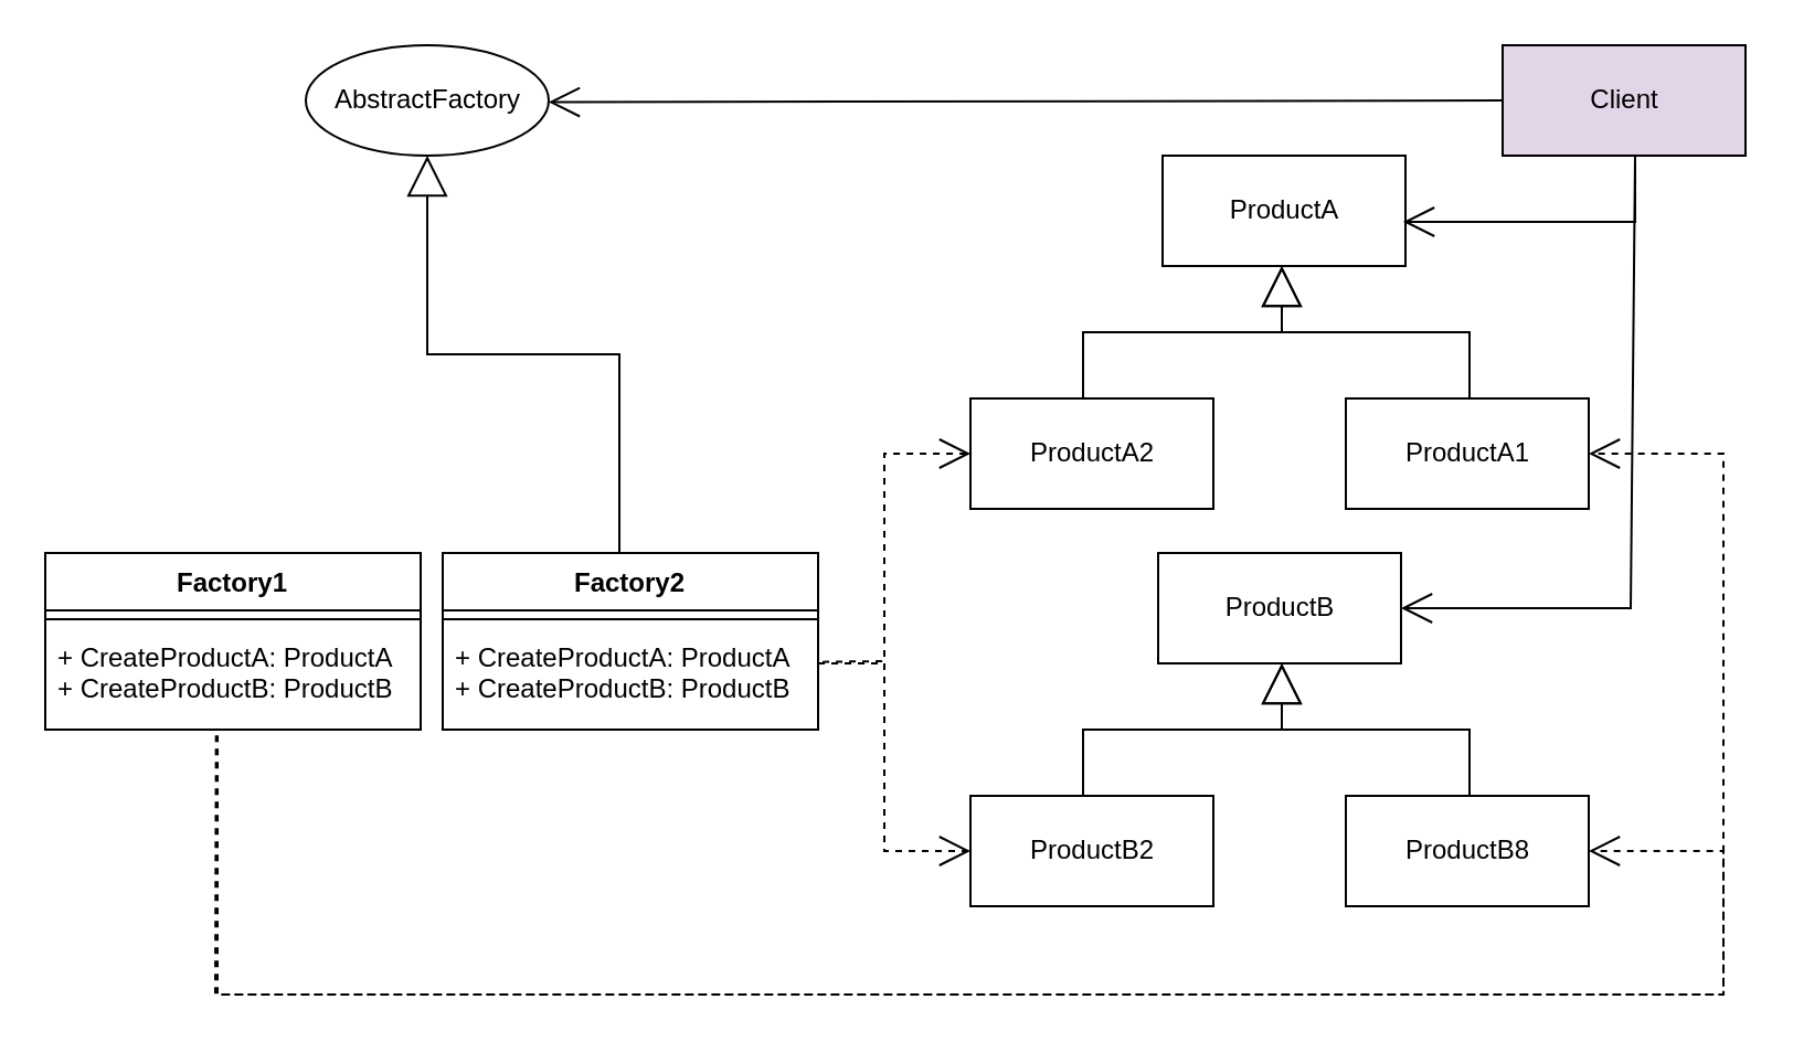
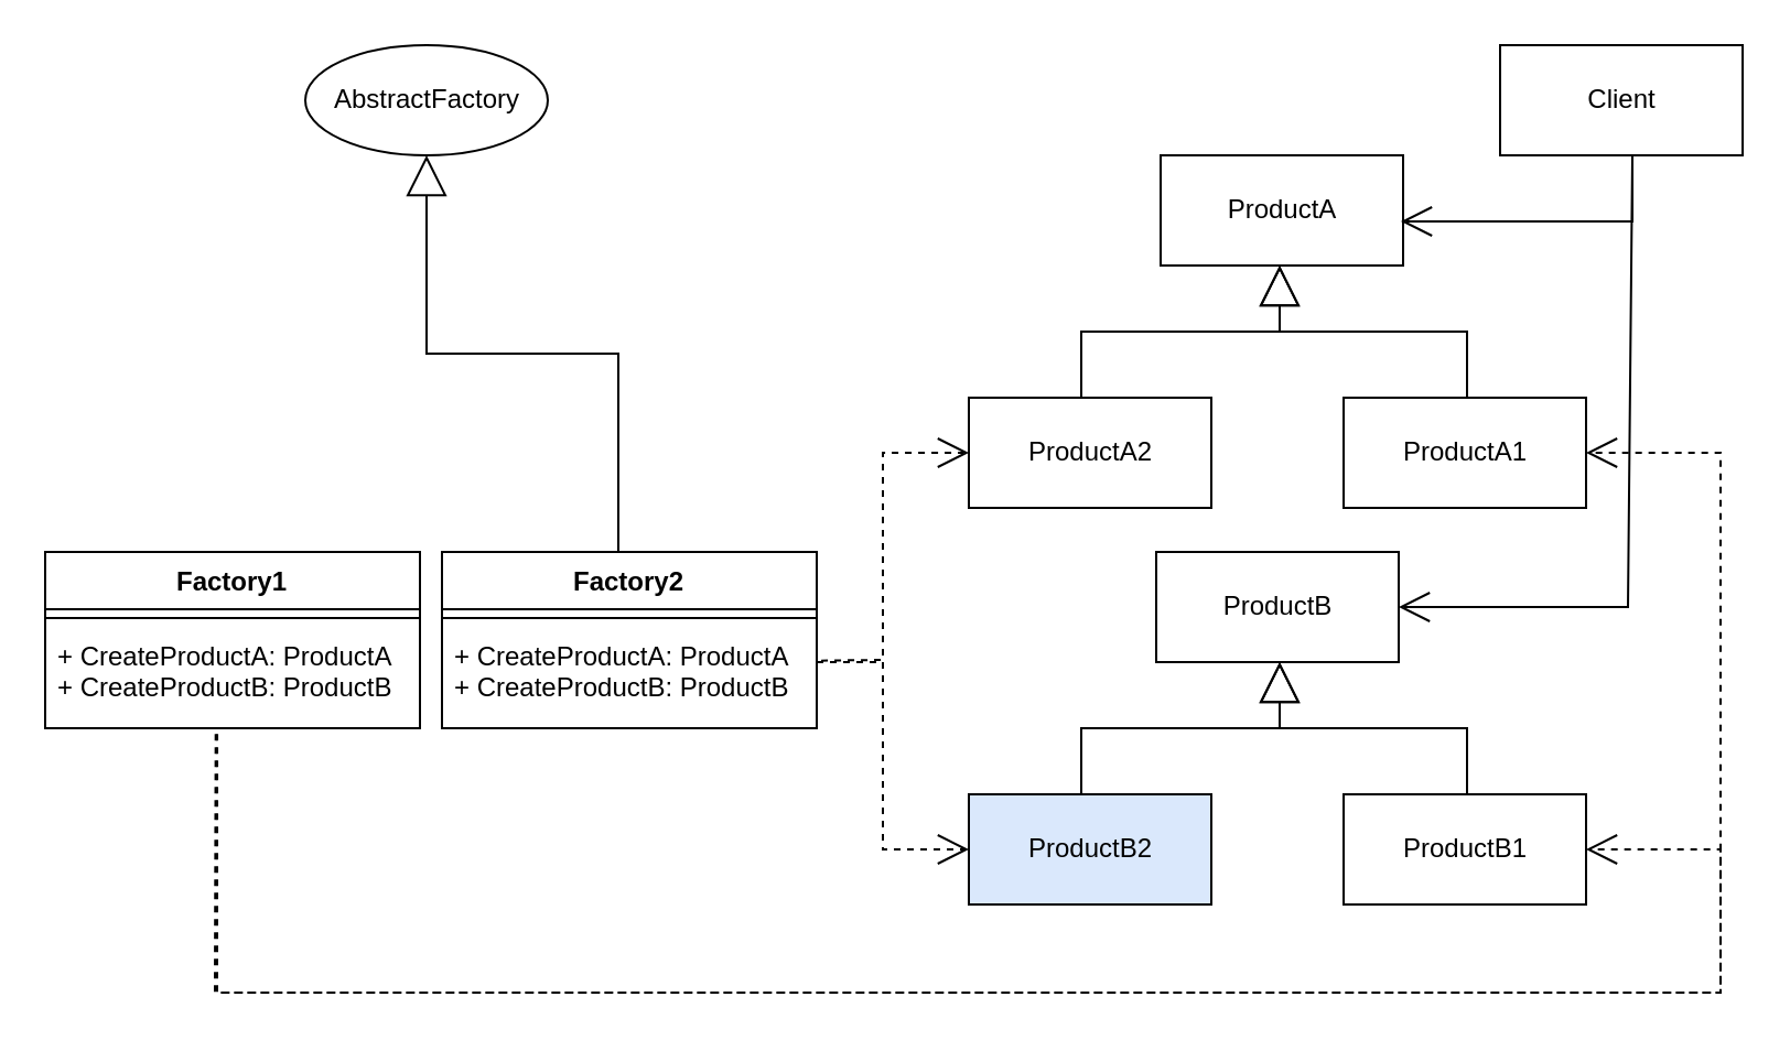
  <mxCell id="0" />
  <mxCell id="1" parent="0" />
  <mxCell id="2" value="AbstractFactory" style="ellipse;html=1;" parent="1" vertex="1"><mxGeometry x="138" y="20" width="110" height="50" as="geometry" /></mxCell>
  <mxCell id="3" value="" style="endArrow=block;endSize=16;endFill=0;html=1;rounded=0;entryX=0.5;entryY=1;entryDx=0;entryDy=0;exitX=0.5;exitY=0;exitDx=0;exitDy=0;edgeStyle=orthogonalEdgeStyle;" parent="1" target="2" edge="1"><mxGeometry width="160" relative="1" as="geometry"><mxPoint x="265" y="250" as="sourcePoint" /><mxPoint x="420" y="200" as="targetPoint" /><Array as="points"><mxPoint x="280" y="250" /><mxPoint x="280" y="160" /><mxPoint x="193" y="160" /></Array></mxGeometry></mxCell>
  <mxCell id="4" value="ProductA" style="html=1;" parent="1" vertex="1"><mxGeometry x="526" y="70" width="110" height="50" as="geometry" /></mxCell>
  <mxCell id="5" value="ProductA2" style="html=1;" parent="1" vertex="1"><mxGeometry x="439" y="180" width="110" height="50" as="geometry" /></mxCell>
  <mxCell id="6" value="ProductA1" style="html=1;" parent="1" vertex="1"><mxGeometry x="609" y="180" width="110" height="50" as="geometry" /></mxCell>
  <mxCell id="7" value="" style="endArrow=block;endSize=16;endFill=0;html=1;rounded=0;entryX=0.5;entryY=1;entryDx=0;entryDy=0;" parent="1" edge="1"><mxGeometry width="160" relative="1" as="geometry"><mxPoint x="665" y="180" as="sourcePoint" /><mxPoint x="580" y="120" as="targetPoint" /><Array as="points"><mxPoint x="665" y="150" /><mxPoint x="580" y="150" /></Array></mxGeometry></mxCell>
  <mxCell id="8" value="" style="endArrow=block;endSize=16;endFill=0;html=1;rounded=0;exitX=0.5;exitY=0;exitDx=0;exitDy=0;entryX=0.5;entryY=1;entryDx=0;entryDy=0;edgeStyle=elbowEdgeStyle;elbow=vertical;" parent="1" edge="1"><mxGeometry width="160" relative="1" as="geometry"><mxPoint x="490" y="180" as="sourcePoint" /><mxPoint x="580" y="120" as="targetPoint" /></mxGeometry></mxCell>
  <mxCell id="9" value="ProductB" style="html=1;" parent="1" vertex="1"><mxGeometry x="524" y="250" width="110" height="50" as="geometry" /></mxCell>
- <mxCell id="10" value="ProductB2" style="html=1;" parent="1" vertex="1"><mxGeometry x="439" y="360" width="110" height="50" as="geometry" /></mxCell>
- <mxCell id="11" value="ProductB8" style="html=1;" parent="1" vertex="1"><mxGeometry x="609" y="360" width="110" height="50" as="geometry" /></mxCell>
+ <mxCell id="10" value="ProductB2" style="html=1;fillColor=#dae8fc;" parent="1" vertex="1"><mxGeometry x="439" y="360" width="110" height="50" as="geometry" /></mxCell>
+ <mxCell id="11" value="ProductB1" style="html=1;" parent="1" vertex="1"><mxGeometry x="609" y="360" width="110" height="50" as="geometry" /></mxCell>
  <mxCell id="12" value="" style="endArrow=block;endSize=16;endFill=0;html=1;rounded=0;entryX=0.5;entryY=1;entryDx=0;entryDy=0;" parent="1" edge="1"><mxGeometry width="160" relative="1" as="geometry"><mxPoint x="665" y="360" as="sourcePoint" /><mxPoint x="580" y="300" as="targetPoint" /><Array as="points"><mxPoint x="665" y="330" /><mxPoint x="580" y="330" /></Array></mxGeometry></mxCell>
  <mxCell id="13" value="" style="endArrow=block;endSize=16;endFill=0;html=1;rounded=0;exitX=0.5;exitY=0;exitDx=0;exitDy=0;entryX=0.5;entryY=1;entryDx=0;entryDy=0;edgeStyle=elbowEdgeStyle;elbow=vertical;" parent="1" edge="1"><mxGeometry width="160" relative="1" as="geometry"><mxPoint x="490" y="360" as="sourcePoint" /><mxPoint x="580" y="300" as="targetPoint" /></mxGeometry></mxCell>
  <mxCell id="14" value="Factory1" style="swimlane;fontStyle=1;align=center;verticalAlign=top;childLayout=stackLayout;horizontal=1;startSize=26;horizontalStack=0;resizeParent=1;resizeParentMax=0;resizeLast=0;collapsible=1;marginBottom=0;" parent="1" vertex="1"><mxGeometry x="20" y="250" width="170" height="80" as="geometry" /></mxCell>
  <mxCell id="15" value="" style="line;strokeWidth=1;fillColor=none;align=left;verticalAlign=middle;spacingTop=-1;spacingLeft=3;spacingRight=3;rotatable=0;labelPosition=right;points=[];portConstraint=eastwest;" parent="14" vertex="1"><mxGeometry y="26" width="170" height="8" as="geometry" /></mxCell>
  <mxCell id="16" value="+ CreateProductA: ProductA&#10;+ CreateProductB: ProductB" style="text;strokeColor=none;fillColor=none;align=left;verticalAlign=top;spacingLeft=4;spacingRight=4;overflow=hidden;rotatable=0;points=[[0,0.5],[1,0.5]];portConstraint=eastwest;" parent="14" vertex="1"><mxGeometry y="34" width="170" height="46" as="geometry" /></mxCell>
  <mxCell id="17" value="Factory2" style="swimlane;fontStyle=1;align=center;verticalAlign=top;childLayout=stackLayout;horizontal=1;startSize=26;horizontalStack=0;resizeParent=1;resizeParentMax=0;resizeLast=0;collapsible=1;marginBottom=0;" parent="1" vertex="1"><mxGeometry x="200" y="250" width="170" height="80" as="geometry" /></mxCell>
  <mxCell id="18" value="" style="line;strokeWidth=1;fillColor=none;align=left;verticalAlign=middle;spacingTop=-1;spacingLeft=3;spacingRight=3;rotatable=0;labelPosition=right;points=[];portConstraint=eastwest;" parent="17" vertex="1"><mxGeometry y="26" width="170" height="8" as="geometry" /></mxCell>
  <mxCell id="19" value="+ CreateProductA: ProductA&#10;+ CreateProductB: ProductB" style="text;strokeColor=none;fillColor=none;align=left;verticalAlign=top;spacingLeft=4;spacingRight=4;overflow=hidden;rotatable=0;points=[[0,0.5],[1,0.5]];portConstraint=eastwest;" parent="17" vertex="1"><mxGeometry y="34" width="170" height="46" as="geometry" /></mxCell>
  <mxCell id="20" value="" style="endArrow=open;endSize=12;dashed=1;html=1;rounded=0;elbow=vertical;exitX=1.012;exitY=0.333;exitDx=0;exitDy=0;entryX=0;entryY=0.5;entryDx=0;entryDy=0;exitPerimeter=0;" parent="1" source="19" target="5" edge="1"><mxGeometry width="160" relative="1" as="geometry"><mxPoint x="350" y="210" as="sourcePoint" /><mxPoint x="510" y="210" as="targetPoint" /><Array as="points"><mxPoint x="400" y="299" /><mxPoint x="400" y="205" /></Array></mxGeometry></mxCell>
  <mxCell id="21" value="" style="endArrow=open;endSize=12;dashed=1;html=1;rounded=0;elbow=vertical;entryX=0;entryY=0.5;entryDx=0;entryDy=0;" parent="1" target="10" edge="1"><mxGeometry width="160" relative="1" as="geometry"><mxPoint x="370" y="300" as="sourcePoint" /><mxPoint x="510" y="210" as="targetPoint" /><Array as="points"><mxPoint x="400" y="300" /><mxPoint x="400" y="385" /></Array></mxGeometry></mxCell>
  <mxCell id="22" value="" style="endArrow=open;endSize=12;dashed=1;html=1;rounded=0;elbow=vertical;exitX=0.455;exitY=1.058;exitDx=0;exitDy=0;exitPerimeter=0;entryX=1;entryY=0.5;entryDx=0;entryDy=0;" parent="1" source="16" target="11" edge="1"><mxGeometry width="160" relative="1" as="geometry"><mxPoint x="350" y="210" as="sourcePoint" /><mxPoint x="510" y="210" as="targetPoint" /><Array as="points"><mxPoint x="97" y="450" /><mxPoint x="440" y="450" /><mxPoint x="780" y="450" /><mxPoint x="780" y="385" /></Array></mxGeometry></mxCell>
  <mxCell id="23" value="" style="endArrow=open;endSize=12;dashed=1;html=1;rounded=0;elbow=vertical;exitX=0.459;exitY=1.058;exitDx=0;exitDy=0;exitPerimeter=0;entryX=1;entryY=0.5;entryDx=0;entryDy=0;" parent="1" source="16" target="6" edge="1"><mxGeometry width="160" relative="1" as="geometry"><mxPoint x="107.35" y="342.668" as="sourcePoint" /><mxPoint x="729" y="395" as="targetPoint" /><Array as="points"><mxPoint x="98" y="450" /><mxPoint x="450" y="450" /><mxPoint x="780" y="450" /><mxPoint x="780" y="205" /></Array></mxGeometry></mxCell>
- <mxCell id="24" value="Client" style="html=1;fillColor=#e1d5e7;" parent="1" vertex="1"><mxGeometry x="680" y="20" width="110" height="50" as="geometry" /></mxCell>
- <mxCell id="25" value="" style="endArrow=open;endFill=1;endSize=12;html=1;rounded=0;elbow=vertical;exitX=0;exitY=0.5;exitDx=0;exitDy=0;" parent="1" source="24" target="2" edge="1"><mxGeometry width="160" relative="1" as="geometry"><mxPoint x="350" y="210" as="sourcePoint" /><mxPoint x="510" y="210" as="targetPoint" /></mxGeometry></mxCell>
+ <mxCell id="24" value="Client" style="html=1;" parent="1" vertex="1"><mxGeometry x="680" y="20" width="110" height="50" as="geometry" /></mxCell>
  <mxCell id="26" value="" style="endArrow=open;endFill=1;endSize=12;html=1;rounded=0;elbow=vertical;exitX=0.5;exitY=1;exitDx=0;exitDy=0;" parent="1" edge="1"><mxGeometry width="160" relative="1" as="geometry"><mxPoint x="740" y="70" as="sourcePoint" /><mxPoint x="635" y="100" as="targetPoint" /><Array as="points"><mxPoint x="740" y="100" /></Array></mxGeometry></mxCell>
  <mxCell id="27" value="" style="endArrow=open;endFill=1;endSize=12;html=1;rounded=0;elbow=vertical;entryX=1;entryY=0.5;entryDx=0;entryDy=0;" parent="1" target="9" edge="1"><mxGeometry width="160" relative="1" as="geometry"><mxPoint x="740" y="70" as="sourcePoint" /><mxPoint x="510" y="210" as="targetPoint" /><Array as="points"><mxPoint x="738" y="275" /></Array></mxGeometry></mxCell>
